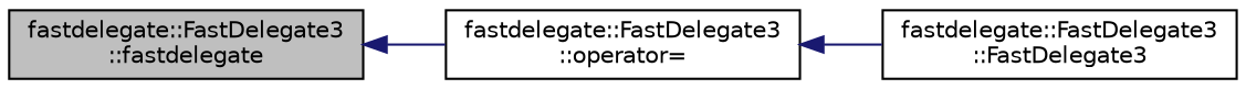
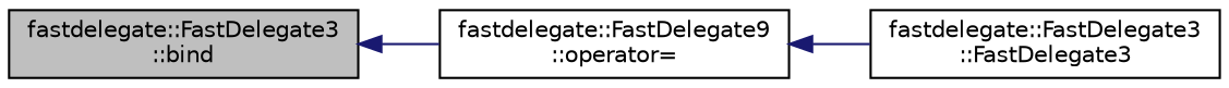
  digraph {
    rankdir=LR
    node [color=black fillcolor=white fontname=Helvetica fontsize=10 shape=record style=filled]
    edge [color=midnightblue dir=back fontname=Helvetica fontsize=10 labelfontname=Helvetica labelfontsize=10 style=solid]
-   n1 [fillcolor=grey75 fontcolor=black height=0.2 label="fastdelegate::FastDelegate3\l::fastdelegate" width=0.4]
-   n2 [height=0.2 label="fastdelegate::FastDelegate3\l::operator=" width=0.4]
+   n1 [fillcolor=grey75 fontcolor=black height=0.2 label="fastdelegate::FastDelegate3\l::bind" width=0.4]
+   n2 [height=0.2 label="fastdelegate::FastDelegate9\l::operator=" width=0.4]
    n3 [height=0.2 label="fastdelegate::FastDelegate3\l::FastDelegate3" width=0.4]
    n1 -> n2
    n2 -> n3
  }
